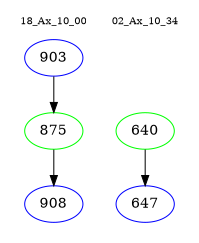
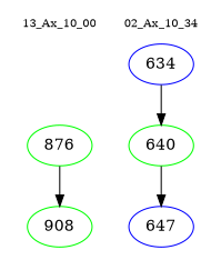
  digraph {
    node [color=blue]
    edge [color=black]
-   n1 [label=903]
-   n2 [color=green label=875]
-   n3 [label=908]
+   n2 [color=green label=876]
+   n3 [color=green label=908]
+   n4 [label=634]
    n5 [color=green label=640]
    n6 [label=647]
    subgraph cluster_1 {
      color=white
      fontsize=10
-     label="18_Ax_10_00"
-     n1
+     label="13_Ax_10_00"
      n2
      n3
    }
    subgraph cluster_2 {
      color=white
      fontsize=10
      label="02_Ax_10_34"
+     n4
      n5
      n6
    }
-   n1 -> n2
    n2 -> n3
+   n4 -> n5
    n5 -> n6
  }
